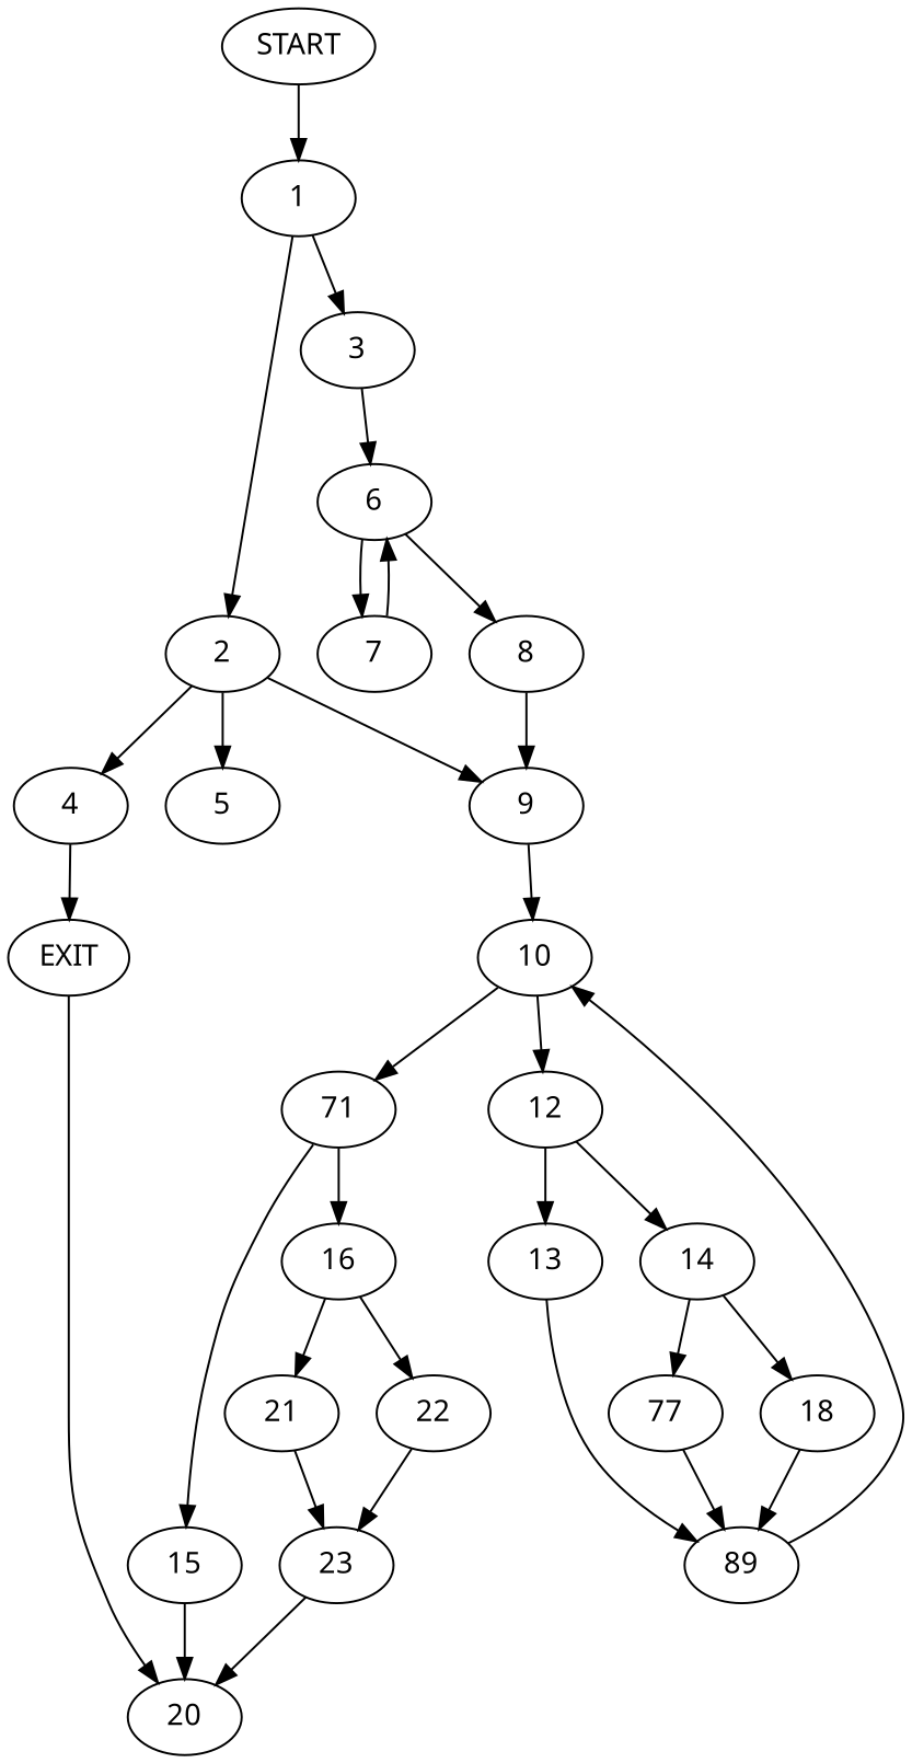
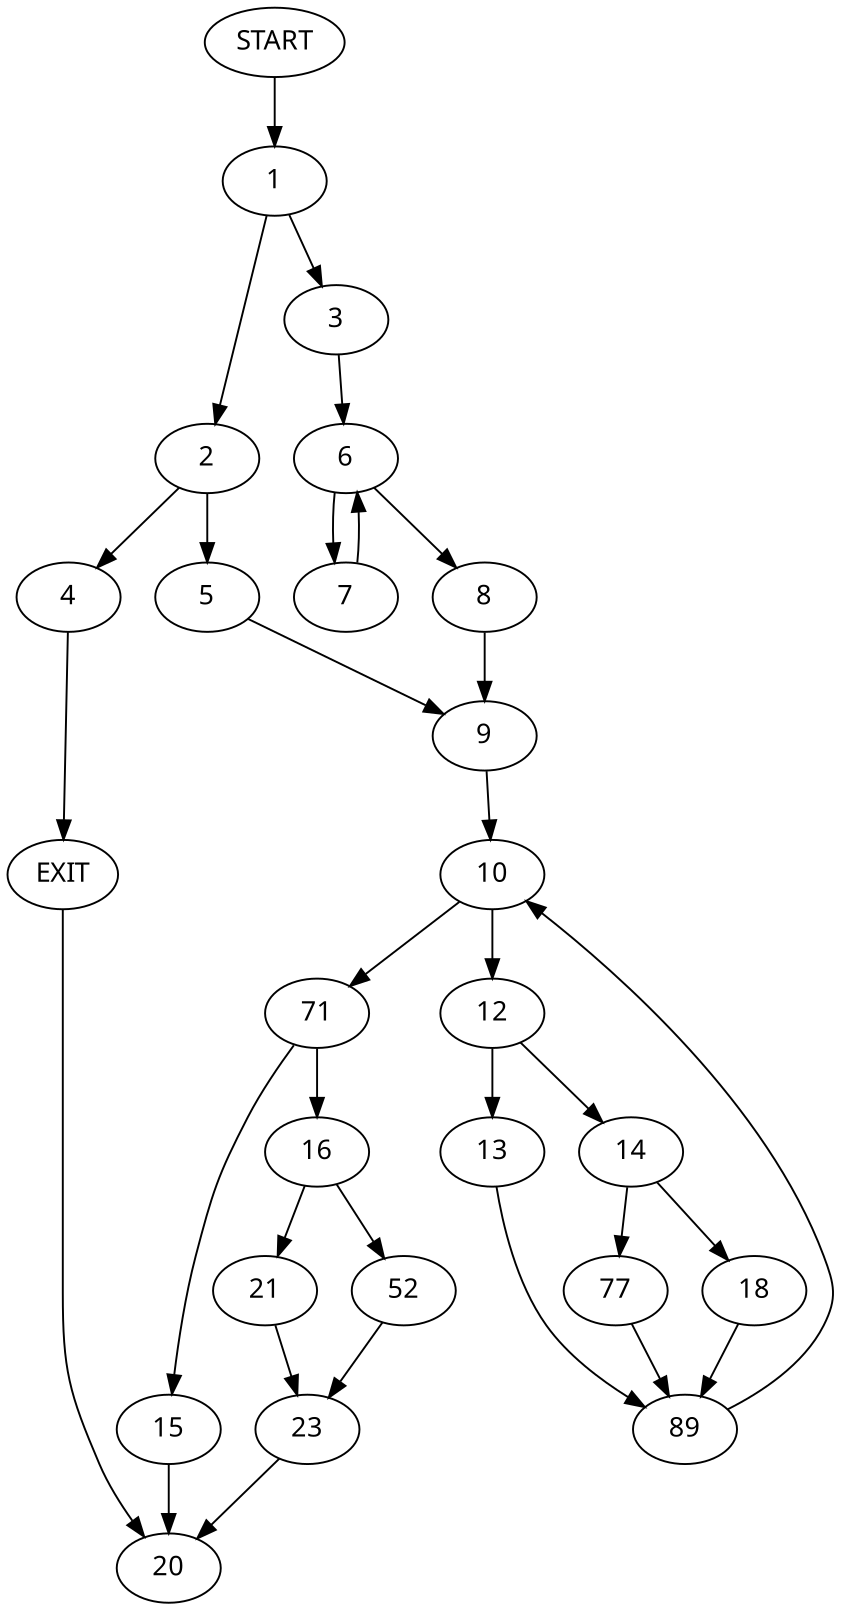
  digraph {
    fontname="Noto Sans"
    node [fontname="Noto Sans"]
    edge [fontname="Noto Sans"]
    n1 [label=START]
    1
    2
    3
    n5 [label=EXIT]
    20
    4
    5
    6
    9
    7
    8
    10
    n14 [label=71]
    12
    15
    16
    13
    14
    21
-   22
+   22 [label=52]
    n22 [label=89]
    n23 [label=77]
    18
    23
    n1 -> 1
    1 -> 2
    1 -> 3
    2 -> 4
    2 -> 5
    3 -> 6
    n5 -> 20
    4 -> n5
-   2 -> 9
+   5 -> 9
    6 -> 7
    6 -> 8
    9 -> 10
    7 -> 6
    8 -> 9
    10 -> n14
    10 -> 12
    n14 -> 15
    n14 -> 16
    12 -> 13
    12 -> 14
    15 -> 20
    16 -> 21
    16 -> 22
    13 -> n22
    14 -> n23
    14 -> 18
    21 -> 23
    22 -> 23
    n22 -> 10
    n23 -> n22
    18 -> n22
    23 -> 20
  }
